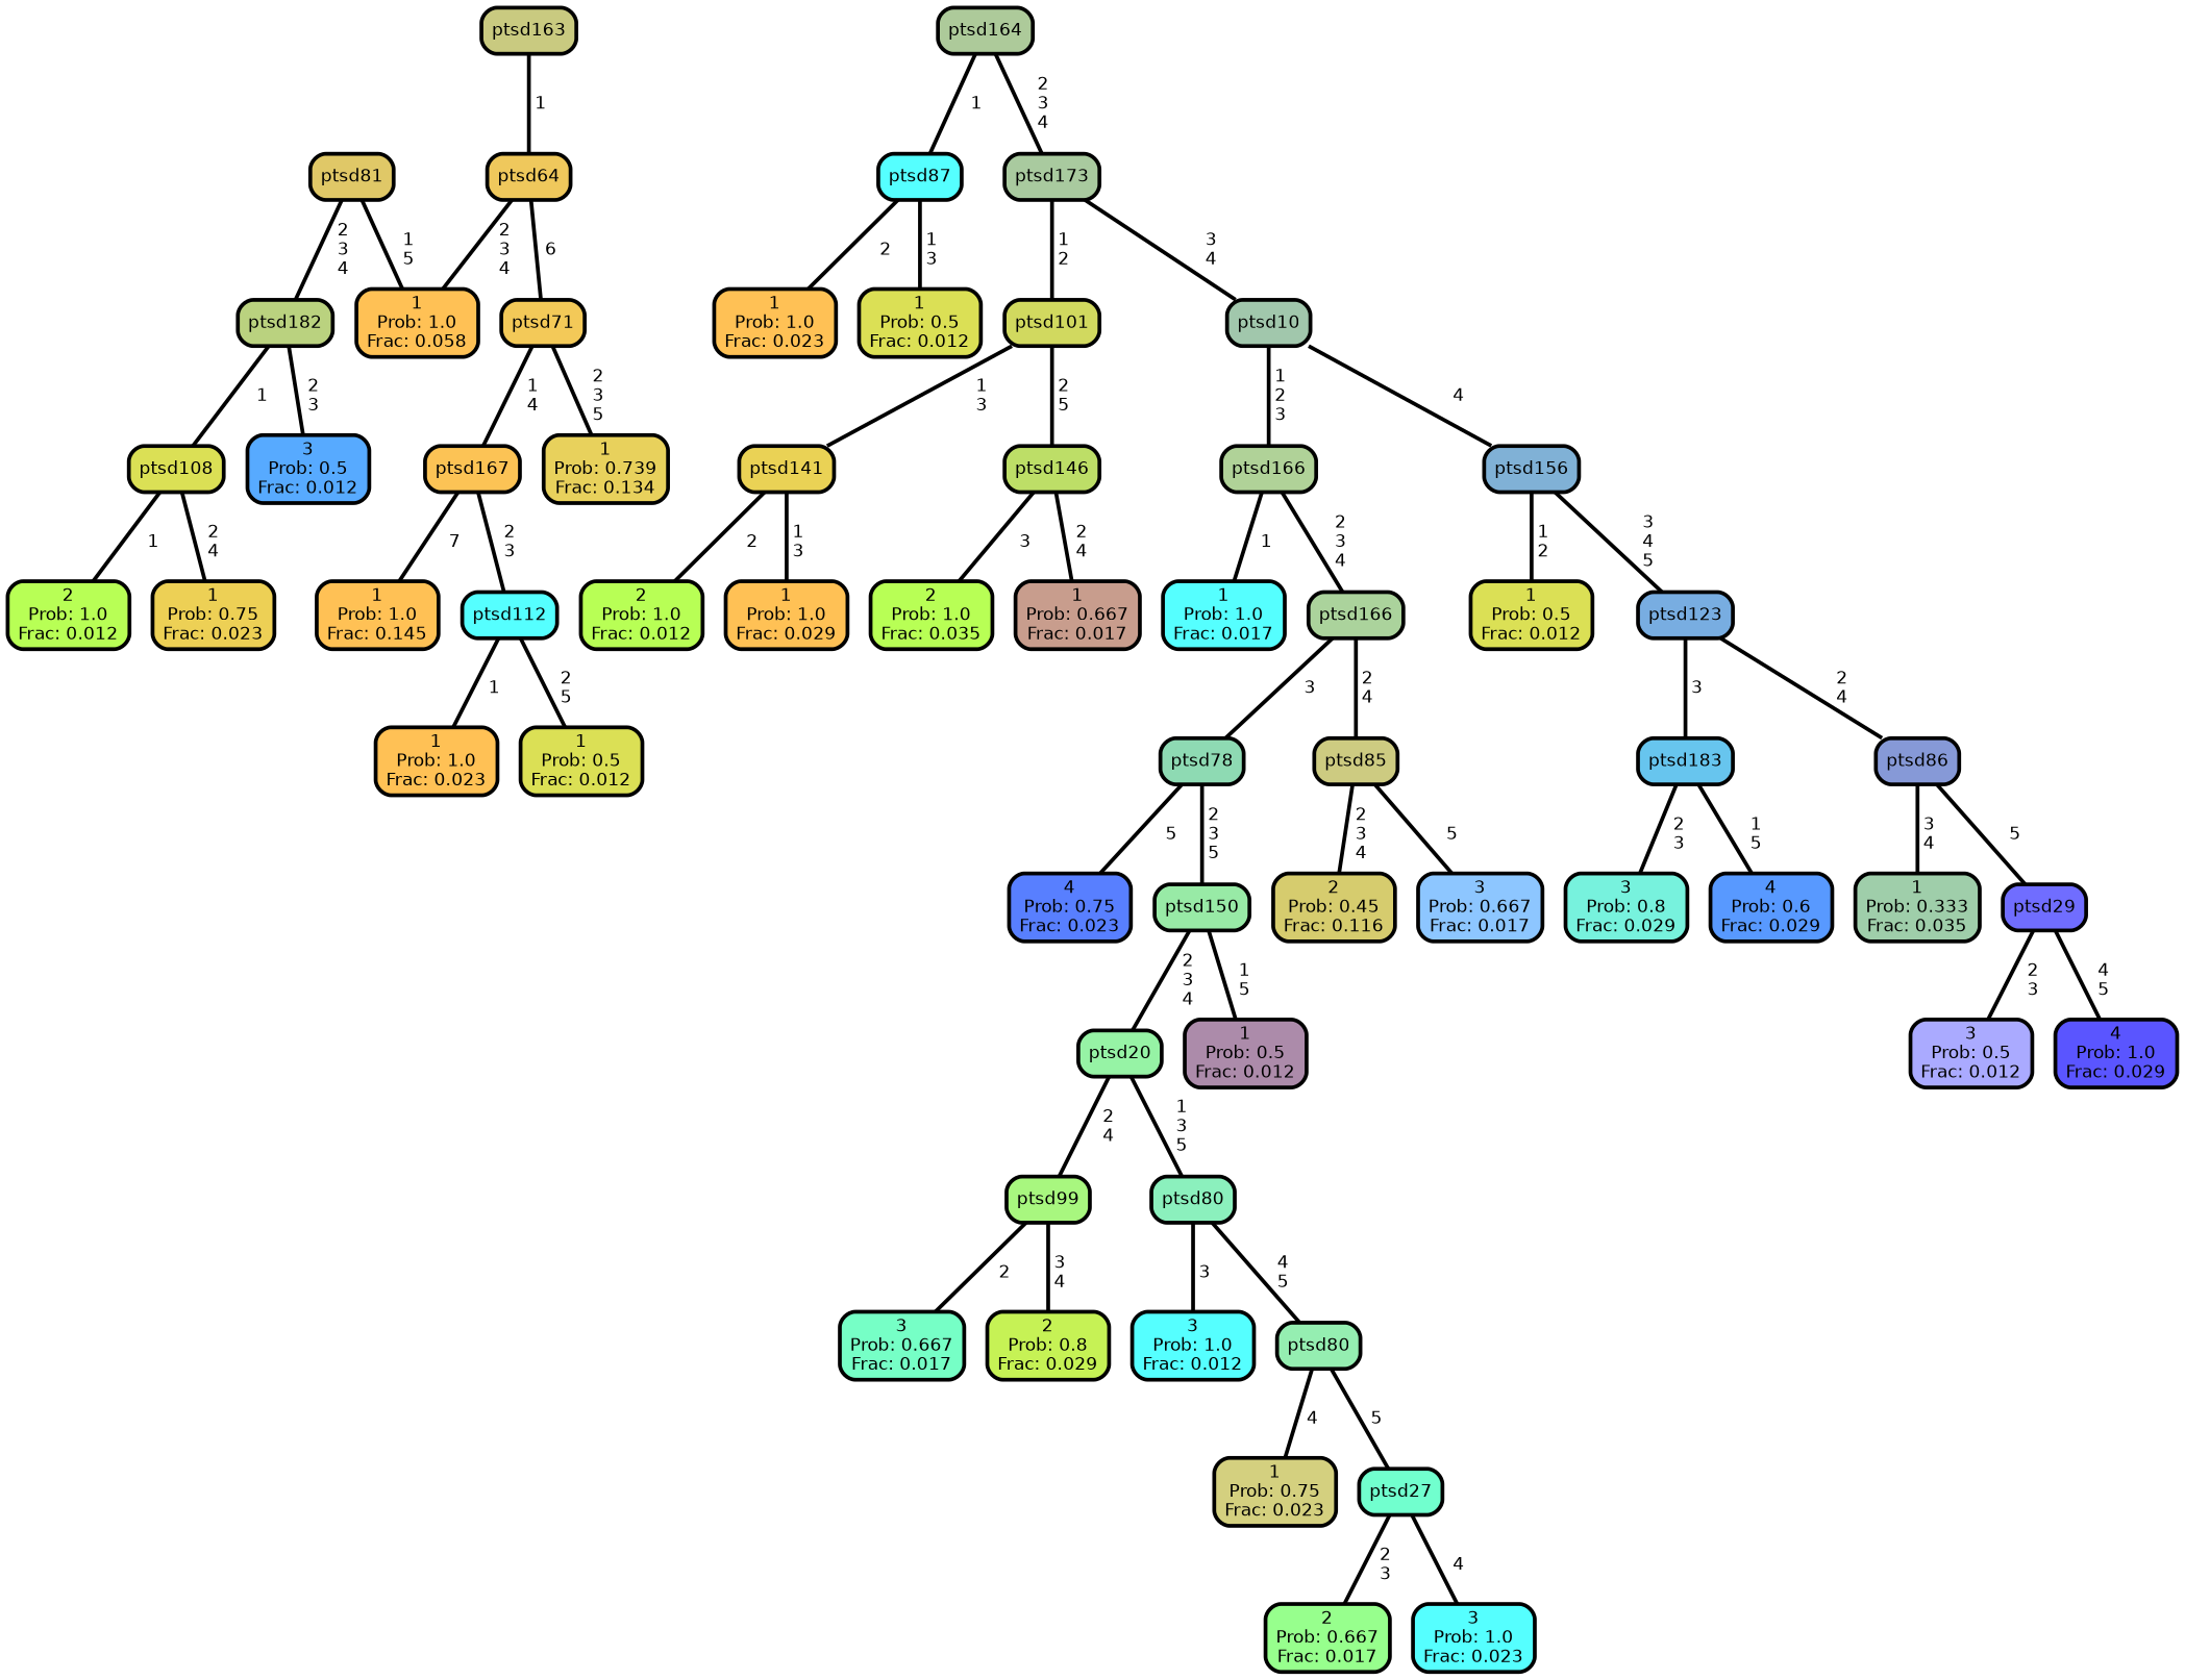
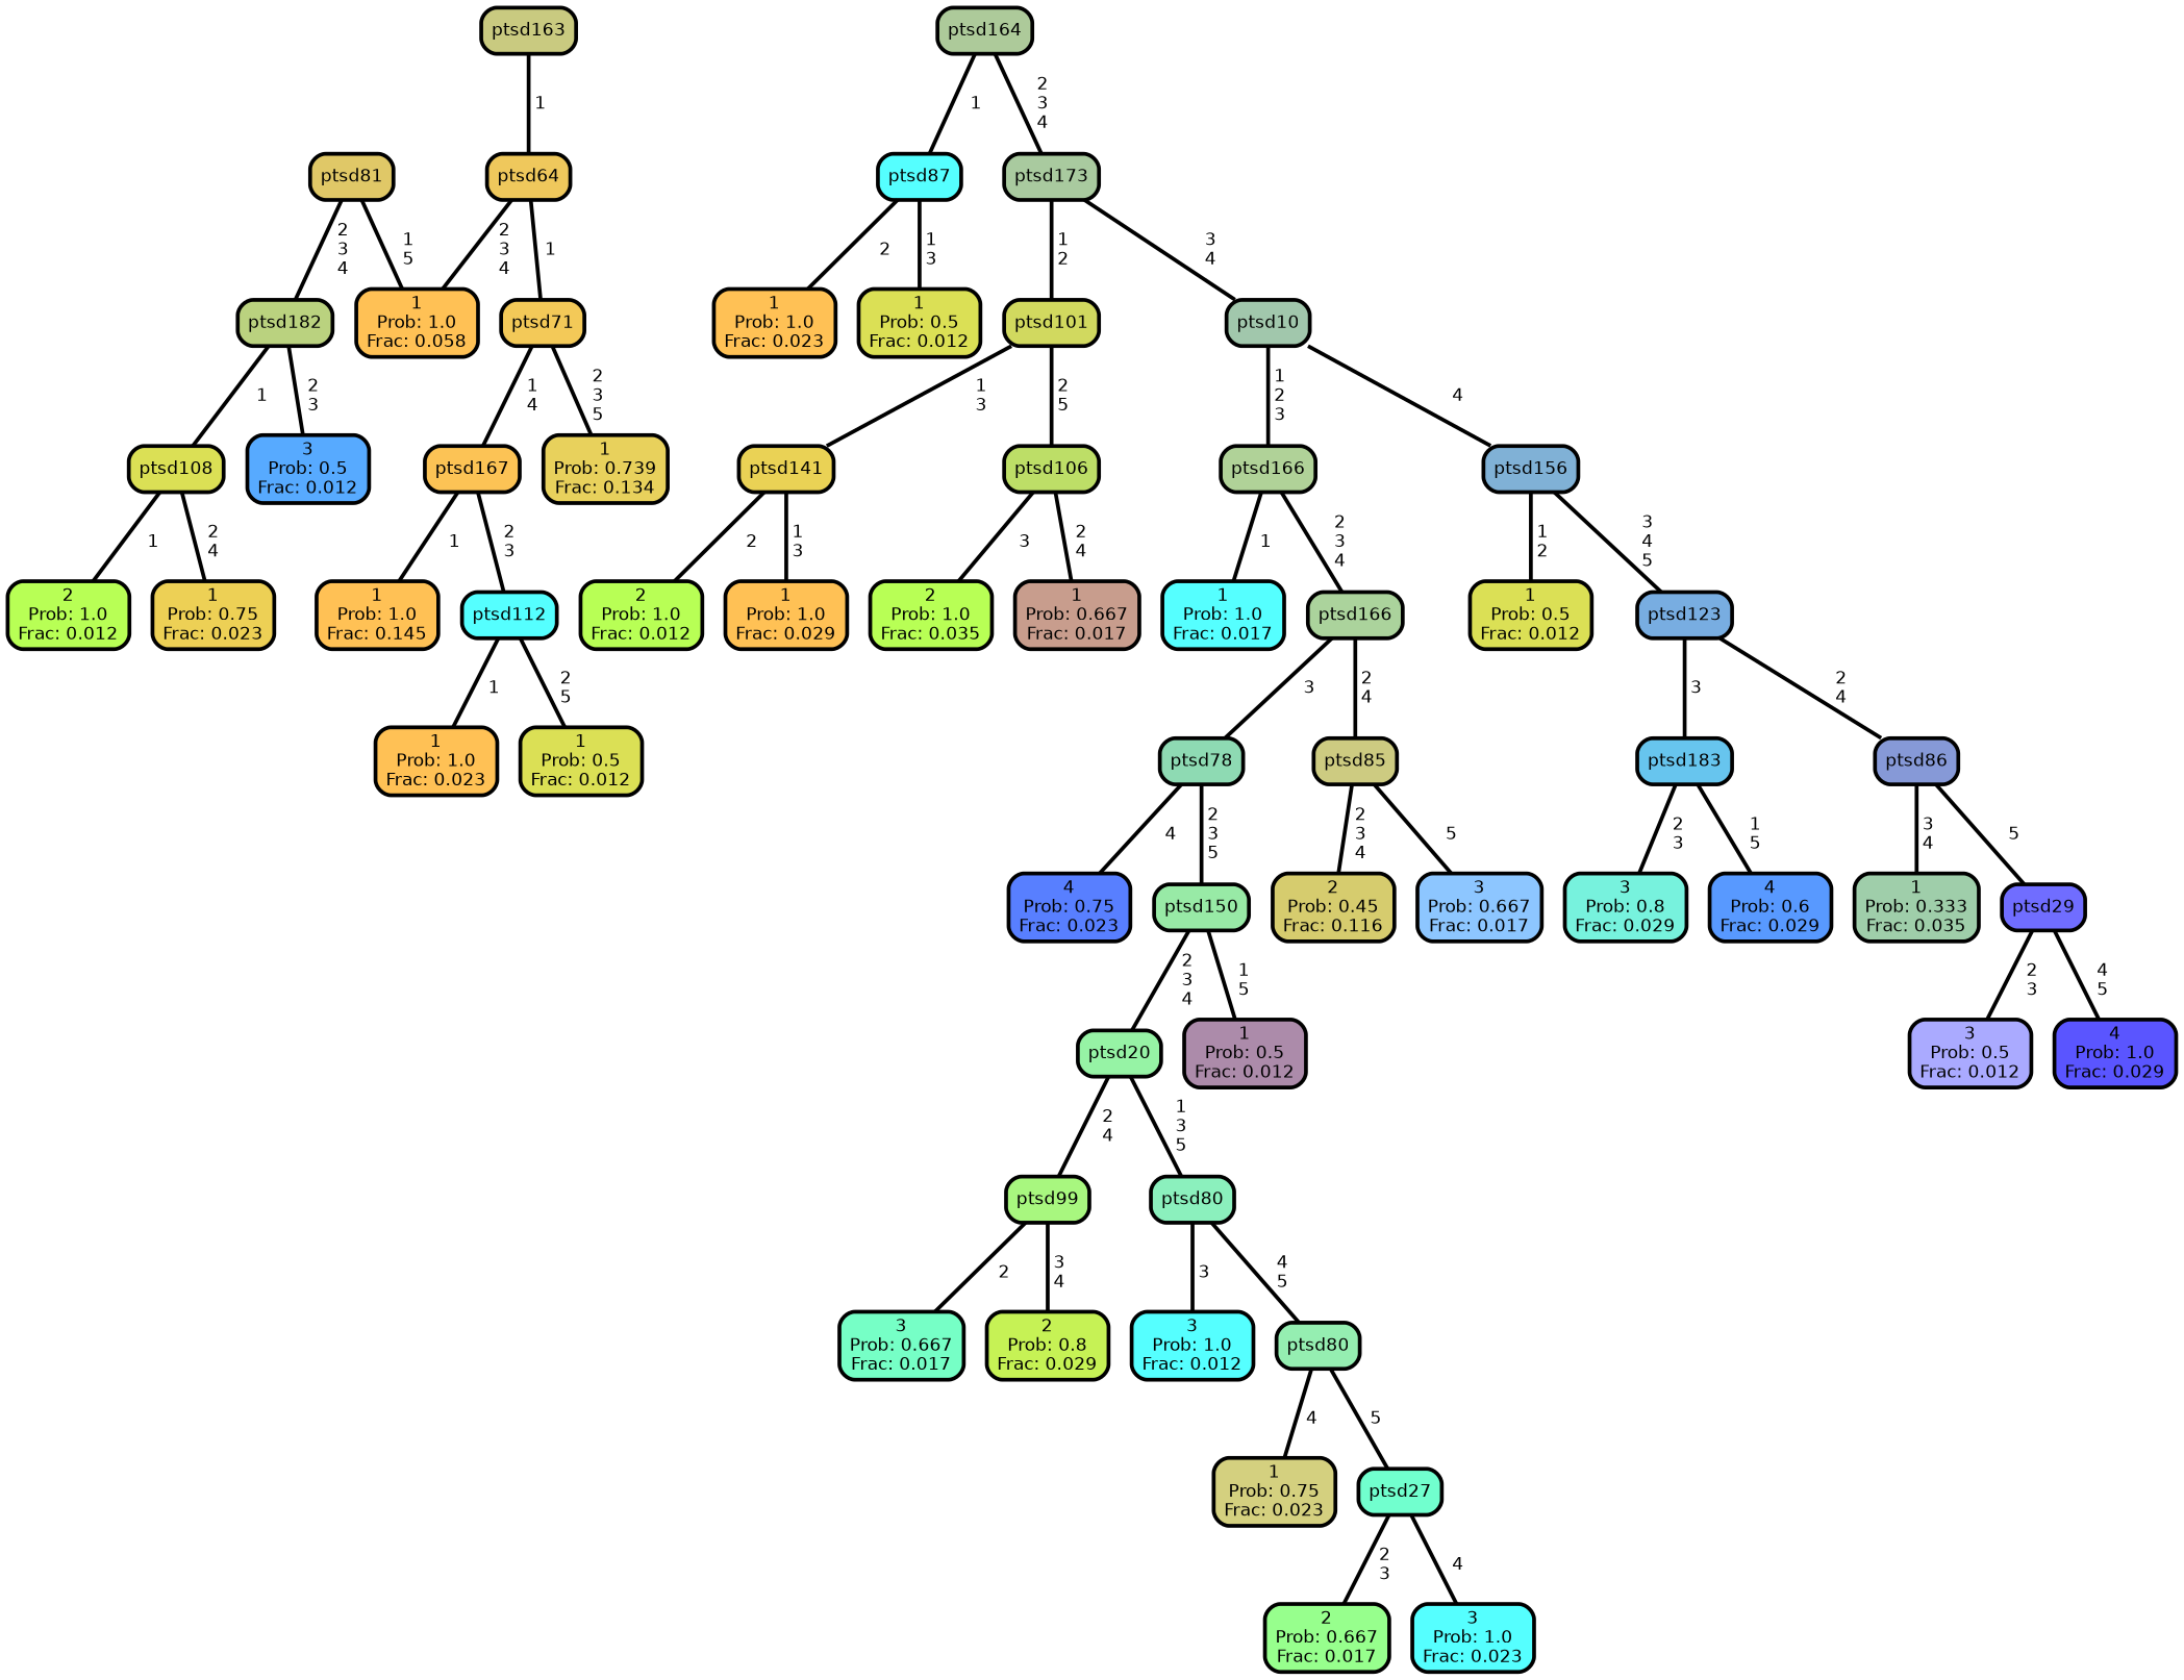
  graph {
    fontname="DejaVu Sans"
    ranksep="0 equally"
    splines=straight
    node [color=black fillcolor="#ffc155" fontcolor=black fontname="DejaVu Sans" penwidth=3 shape=box style="filled, rounded"]
    edge [color=black fontname="DejaVu Sans" penwidth=3]
    n1 [label="1\nProb: 1.0\nFrac: 0.145"]
    n2 [fillcolor="#fcc355" label=ptsd167]
    n3 [fillcolor="#55ffff" label=ptsd112]
    n4 [label="1\nProb: 1.0\nFrac: 0.023"]
    n5 [fillcolor="#dbe055" label="1\nProb: 0.5\nFrac: 0.012"]
    n6 [fillcolor="#f3c958" label=ptsd71]
    n7 [fillcolor="#e8d15c" label="1\nProb: 0.739\nFrac: 0.134"]
    n8 [fillcolor="#efc85c" label=ptsd64]
    n9 [label="1\nProb: 1.0\nFrac: 0.058"]
    n10 [fillcolor="#e0c867" label=ptsd81]
    n11 [fillcolor="#bad27f" label=ptsd182]
    n12 [fillcolor="#b8ff55" label="2\nProb: 1.0\nFrac: 0.012"]
    n13 [fillcolor="#dbe055" label=ptsd108]
    n14 [fillcolor="#edd055" label="1\nProb: 0.75\nFrac: 0.023"]
    n15 [fillcolor="#57aaff" label="3\nProb: 0.5\nFrac: 0.012"]
    n16 [fillcolor="#c9ca80" label=ptsd163]
    n17 [fillcolor="#adca9a" label=ptsd164]
    n18 [fillcolor="#55ffff" label=ptsd87]
    n19 [fillcolor="#a9ca9f" label=ptsd173]
    n20 [label="1\nProb: 1.0\nFrac: 0.023"]
    n21 [fillcolor="#dbe055" label="1\nProb: 0.5\nFrac: 0.012"]
    n22 [fillcolor="#d1d95f" label=ptsd101]
    n23 [fillcolor="#a1c7ac" label=ptsd10]
    n24 [fillcolor="#b8ff55" label="2\nProb: 1.0\nFrac: 0.012"]
    n25 [fillcolor="#ead255" label=ptsd141]
    n26 [label="1\nProb: 1.0\nFrac: 0.029"]
-   n27 [fillcolor="#bdde67" label=ptsd146]
+   n27 [fillcolor="#bdde67" label=ptsd106]
    n28 [fillcolor="#b8ff55" label="2\nProb: 1.0\nFrac: 0.035"]
    n29 [fillcolor="#c89d8d" label="1\nProb: 0.667\nFrac: 0.017"]
    n30 [fillcolor="#b0d298" label=ptsd166]
    n31 [fillcolor="#80b1d6" label=ptsd156]
    n32 [fillcolor="#55ffff" label="1\nProb: 1.0\nFrac: 0.017"]
    n33 [fillcolor="#abd39c" label=ptsd166]
    n34 [fillcolor="#8edab3" label=ptsd78]
    n35 [fillcolor="#cdcb81" label=ptsd85]
    n36 [fillcolor="#587fff" label="4\nProb: 0.75\nFrac: 0.023"]
    n37 [fillcolor="#98eaa6" label=ptsd150]
    n38 [fillcolor="#96f3a5" label=ptsd20]
    n39 [fillcolor="#ac8baa" label="1\nProb: 0.5\nFrac: 0.012"]
    n40 [fillcolor="#76ffc6" label="3\nProb: 0.667\nFrac: 0.017"]
    n41 [fillcolor="#a8f77f" label=ptsd99]
    n42 [fillcolor="#c6f255" label="2\nProb: 0.8\nFrac: 0.029"]
    n43 [fillcolor="#8bf0bd" label=ptsd80]
    n44 [fillcolor="#55ffff" label="3\nProb: 1.0\nFrac: 0.012"]
    n45 [fillcolor="#95eeb1" label=ptsd80]
    n46 [fillcolor="#d4d07f" label="1\nProb: 0.75\nFrac: 0.023"]
    n47 [fillcolor="#71ffce" label=ptsd27]
    n48 [fillcolor="#97ff8d" label="2\nProb: 0.667\nFrac: 0.017"]
    n49 [fillcolor="#55ffff" label="3\nProb: 1.0\nFrac: 0.023"]
    n50 [fillcolor="#d6cc6e" label="2\nProb: 0.45\nFrac: 0.116"]
    n51 [fillcolor="#8dc6ff" label="3\nProb: 0.667\nFrac: 0.017"]
    n52 [fillcolor="#dbe055" label="1\nProb: 0.5\nFrac: 0.012"]
    n53 [fillcolor="#78ade1" label=ptsd123]
    n54 [fillcolor="#67c5ee" label=ptsd183]
    n55 [fillcolor="#8699d7" label=ptsd86]
    n56 [fillcolor="#77f2dd" label="3\nProb: 0.8\nFrac: 0.029"]
    n57 [fillcolor="#5899ff" label="4\nProb: 0.6\nFrac: 0.029"]
    n58 [fillcolor="#9fceaa" label="1\nProb: 0.333\nFrac: 0.035"]
    n59 [fillcolor="#706dff" label=ptsd29]
    n60 [fillcolor="#aaaaff" label="3\nProb: 0.5\nFrac: 0.012"]
    n61 [fillcolor="#5a55ff" label="4\nProb: 1.0\nFrac: 0.029"]
    subgraph sub_1 {
      rank=same
    }
-   n2 -- n1 [label=" 7"]
+   n2 -- n1 [label=" 1"]
    n2 -- n3 [label=" 2\n 3"]
    n3 -- n4 [label=" 1"]
    n3 -- n5 [label=" 2\n 5"]
    n6 -- n2 [label=" 1\n 4"]
    n6 -- n7 [label=" 2\n 3\n 5"]
-   n8 -- n6 [label=" 6"]
+   n8 -- n6 [label=" 1"]
    n8 -- n9 [label=" 2\n 3\n 4"]
    n10 -- n9 [label=" 1\n 5"]
    n10 -- n11 [label=" 2\n 3\n 4"]
    n11 -- n13 [label=" 1"]
    n11 -- n15 [label=" 2\n 3"]
    n13 -- n12 [label=" 1"]
    n13 -- n14 [label=" 2\n 4"]
    n16 -- n8 [label=" 1"]
    n17 -- n18 [label=" 1"]
    n17 -- n19 [label=" 2\n 3\n 4"]
    n18 -- n20 [label=" 2"]
    n18 -- n21 [label=" 1\n 3"]
    n19 -- n22 [label=" 1\n 2"]
    n19 -- n23 [label=" 3\n 4"]
    n22 -- n25 [label=" 1\n 3"]
    n22 -- n27 [label=" 2\n 5"]
    n23 -- n30 [label=" 1\n 2\n 3"]
    n23 -- n31 [label=" 4"]
    n25 -- n24 [label=" 2"]
    n25 -- n26 [label=" 1\n 3"]
    n27 -- n28 [label=" 3"]
    n27 -- n29 [label=" 2\n 4"]
    n30 -- n32 [label=" 1"]
    n30 -- n33 [label=" 2\n 3\n 4"]
    n31 -- n52 [label=" 1\n 2"]
    n31 -- n53 [label=" 3\n 4\n 5"]
    n33 -- n34 [label=" 3"]
    n33 -- n35 [label=" 2\n 4"]
-   n34 -- n36 [label=" 5"]
+   n34 -- n36 [label=" 4"]
    n34 -- n37 [label=" 2\n 3\n 5"]
    n35 -- n50 [label=" 2\n 3\n 4"]
    n35 -- n51 [label=" 5"]
    n37 -- n38 [label=" 2\n 3\n 4"]
    n37 -- n39 [label=" 1\n 5"]
    n38 -- n41 [label=" 2\n 4"]
    n38 -- n43 [label=" 1\n 3\n 5"]
    n41 -- n40 [label=" 2"]
    n41 -- n42 [label=" 3\n 4"]
    n43 -- n44 [label=" 3"]
    n43 -- n45 [label=" 4\n 5"]
    n45 -- n46 [label=" 4"]
    n45 -- n47 [label=" 5"]
    n47 -- n48 [label=" 2\n 3"]
    n47 -- n49 [label=" 4"]
    n53 -- n54 [label=" 3"]
    n53 -- n55 [label=" 2\n 4"]
    n54 -- n56 [label=" 2\n 3"]
    n54 -- n57 [label=" 1\n 5"]
    n55 -- n58 [label=" 3\n 4"]
    n55 -- n59 [label=" 5"]
    n59 -- n60 [label=" 2\n 3"]
    n59 -- n61 [label=" 4\n 5"]
  }
